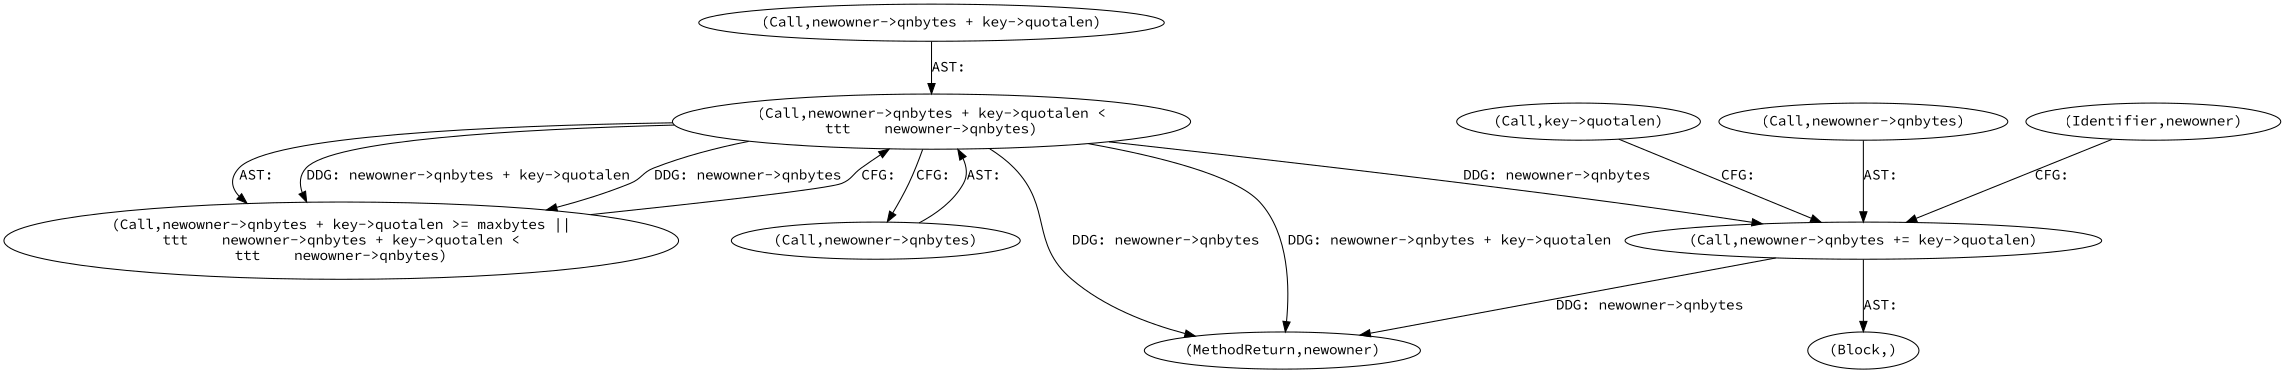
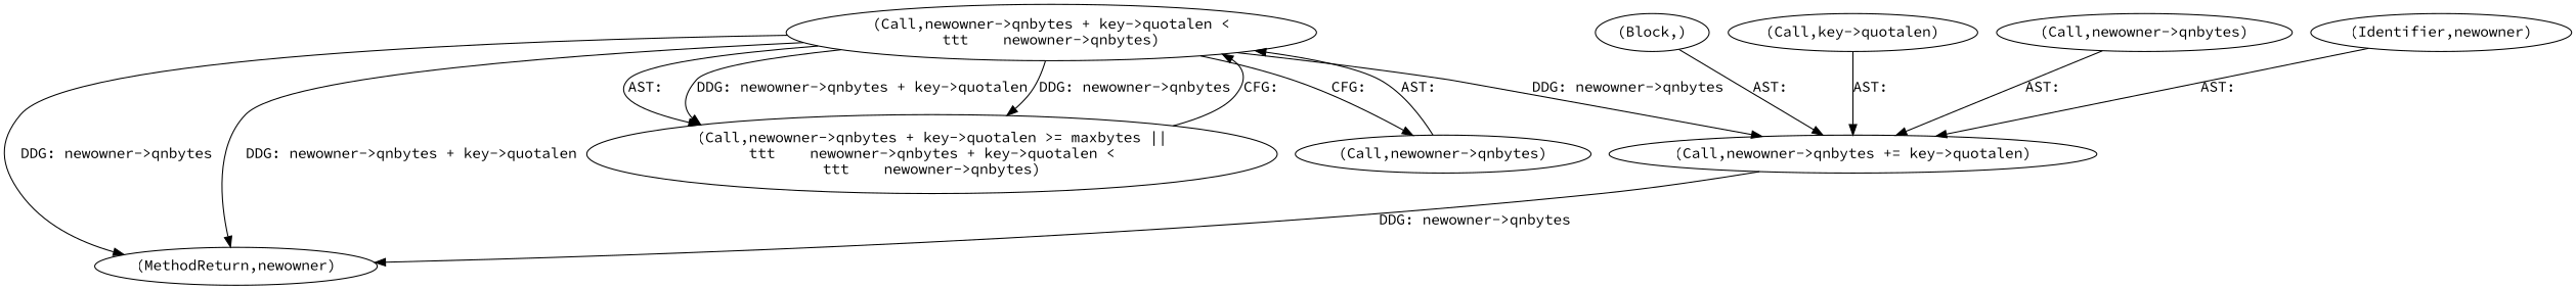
  digraph {
    fontname="Source Code Pro"
    node [fontname="Source Code Pro"]
    edge [fontname="Source Code Pro"]
    n1 [label="(Call,newowner->qnbytes += key->quotalen)"]
    n2 [label="(Block,)"]
    n3 [label="(MethodReturn,newowner)"]
    n4 [label="(Call,key->quotalen)"]
    n5 [label="(Call,newowner->qnbytes + key->quotalen <\n\t\t\t    newowner->qnbytes)"]
    n6 [label="(Call,newowner->qnbytes + key->quotalen >= maxbytes ||\n\t\t\t    newowner->qnbytes + key->quotalen <\n\t\t\t    newowner->qnbytes)"]
    n7 [label="(Call,newowner->qnbytes)"]
-   n8 [label="(Call,newowner->qnbytes + key->quotalen)"]
    n9 [label="(Call,newowner->qnbytes)"]
    n10 [label="(Identifier,newowner)"]
-   n1 -> n2 [label="AST: "]
+   n2 -> n1 [label="AST: "]
    n1 -> n3 [label="DDG: newowner->qnbytes"]
-   n4 -> n1 [label="CFG: "]
+   n4 -> n1 [label="AST: "]
    n5 -> n1 [label="DDG: newowner->qnbytes"]
    n5 -> n3 [label="DDG: newowner->qnbytes"]
    n5 -> n3 [label="DDG: newowner->qnbytes + key->quotalen"]
    n5 -> n6 [label="AST: "]
    n5 -> n6 [label="DDG: newowner->qnbytes + key->quotalen"]
    n5 -> n6 [label="DDG: newowner->qnbytes"]
    n5 -> n7 [label="CFG: "]
    n6 -> n5 [label="CFG: "]
    n7 -> n5 [label="AST: "]
-   n8 -> n5 [label="AST: "]
    n9 -> n1 [label="AST: "]
-   n10 -> n1 [label="CFG: "]
+   n10 -> n1 [label="AST: "]
  }
